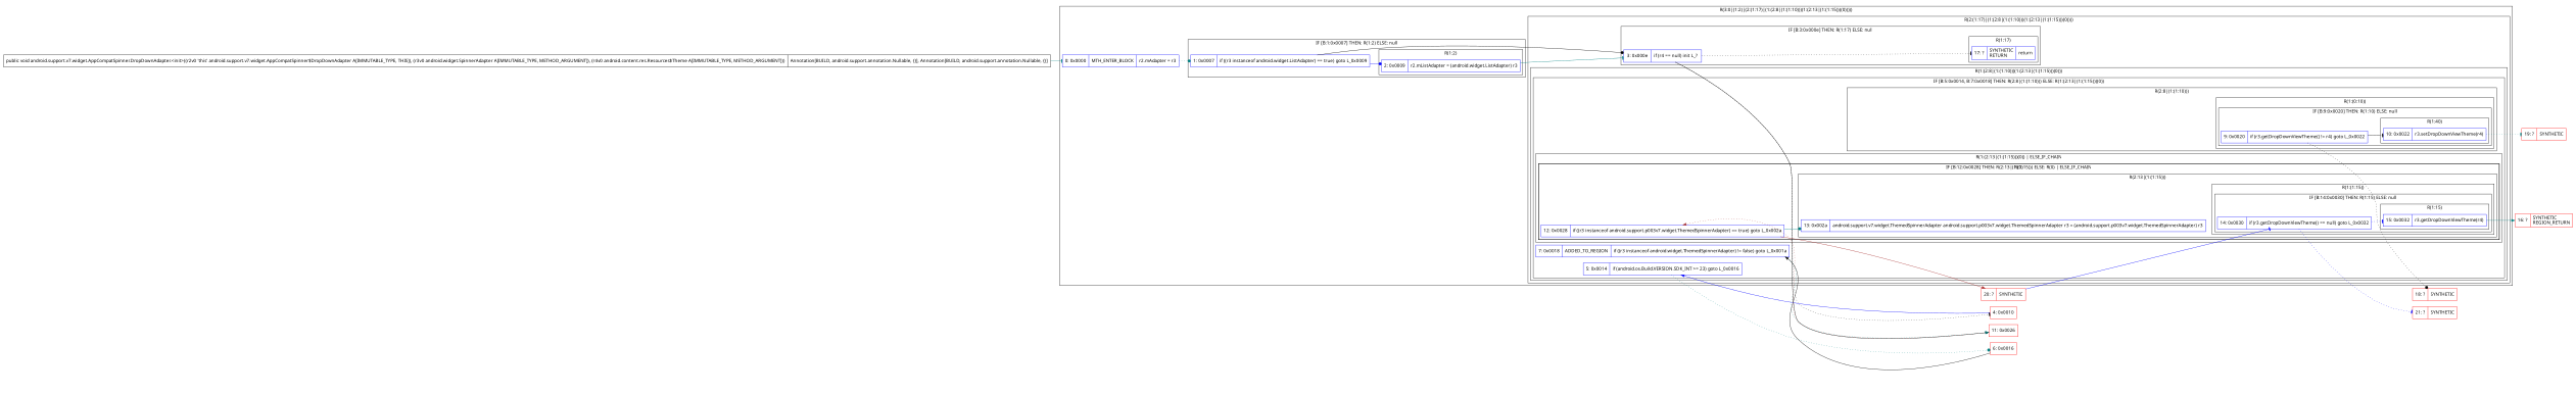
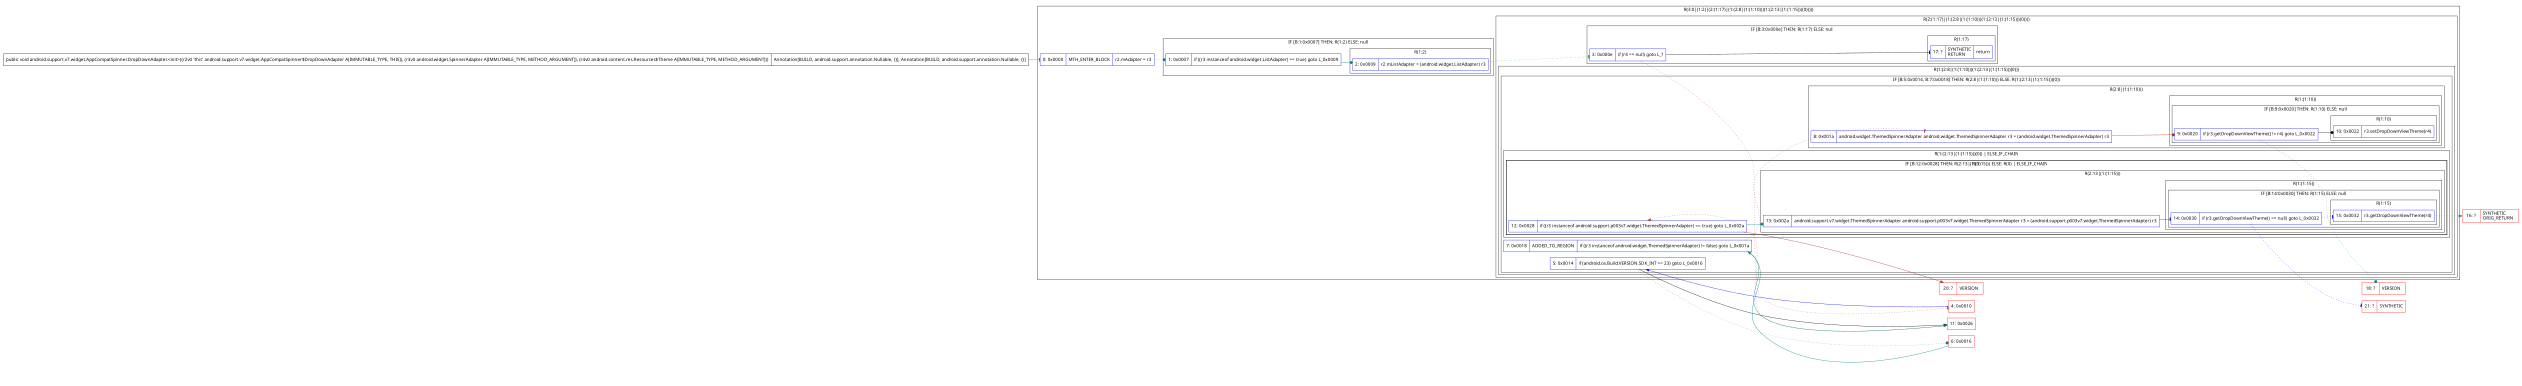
  digraph {
    fontname="Noto Sans"
    rankdir=LR
    node [color=blue fontname="Noto Sans" shape=record]
    edge [arrowhead=tee color=teal fontname="Noto Sans" style=solid]
    n1 [label="{2\:\ 0x0009|r2.mListAdapter = (android.widget.ListAdapter) r3\l}"]
    n2 [label="{1\:\ 0x0007|if ((r3 instanceof android.widget.ListAdapter) == true) goto L_0x0009\l}"]
    n3 [label="{17\:\ ?|SYNTHETIC\lRETURN\l|return\l}"]
-   n4 [label="{3\:\ 0x000e|if (r4 == null) init L_?\l}"]
+   n4 [label="{3\:\ 0x000e|if (r4 == null) goto L_?\l}"]
    n5 [label="{10\:\ 0x0022|r3.setDropDownViewTheme(r4)\l}"]
    n6 [label="{9\:\ 0x0020|if (r3.getDropDownViewTheme() != r4) goto L_0x0022\l}"]
+   n7 [label="{8\:\ 0x001a|android.widget.ThemedSpinnerAdapter android.widget.ThemedSpinnerAdapter r3 = (android.widget.ThemedSpinnerAdapter) r3\l}"]
    n8 [label="{15\:\ 0x0032|r3.getDropDownViewTheme(r4)\l}"]
    n9 [label="{14\:\ 0x0030|if (r3.getDropDownViewTheme() == null) goto L_0x0032\l}"]
    n10 [label="{13\:\ 0x002a|android.support.v7.widget.ThemedSpinnerAdapter android.support.p003v7.widget.ThemedSpinnerAdapter r3 = (android.support.p003v7.widget.ThemedSpinnerAdapter) r3\l}"]
    n11 [label="{12\:\ 0x0028|if ((r3 instanceof android.support.p003v7.widget.ThemedSpinnerAdapter) == true) goto L_0x002a\l}"]
    n12 [label="{5\:\ 0x0014|if (android.os.Build.VERSION.SDK_INT \>= 23) goto L_0x0016\l}"]
    n13 [label="{7\:\ 0x0018|ADDED_TO_REGION\l|if ((r3 instanceof android.widget.ThemedSpinnerAdapter) != false) goto L_0x001a\l}"]
    n14 [label="{0\:\ 0x0000|MTH_ENTER_BLOCK\l|r2.mAdapter = r3\l}"]
    n15 [color=red label="{4\:\ 0x0010}"]
-   n16 [color=red label="{19\:\ ?|SYNTHETIC\l}"]
-   n17 [color=red label="{18\:\ ?|SYNTHETIC\l}"]
-   n18 [color=red label="{16\:\ ?|SYNTHETIC\lREGION_RETURN\l}"]
+   n17 [color=red label="{18\:\ ?|VERSION\l}"]
+   n18 [color=red label="{16\:\ ?|SYNTHETIC\lORIG_RETURN\l}"]
    n19 [color=red label="{21\:\ ?|SYNTHETIC\l}"]
-   n20 [color=red label="{20\:\ ?|SYNTHETIC\l}"]
+   n20 [color=red label="{20\:\ ?|VERSION\l}"]
    n21 [color=red label="{6\:\ 0x0016}"]
    n22 [color=red label="{11\:\ 0x0026}"]
    n23 [label="{public void android.support.v7.widget.AppCompatSpinner.DropDownAdapter.\<init\>((r2v0 'this' android.support.v7.widget.AppCompatSpinner$DropDownAdapter A[IMMUTABLE_TYPE, THIS]), (r3v0 android.widget.SpinnerAdapter A[IMMUTABLE_TYPE, METHOD_ARGUMENT]), (r4v0 android.content.res.Resources$Theme A[IMMUTABLE_TYPE, METHOD_ARGUMENT]))  | Annotation[BUILD, android.support.annotation.Nullable, \{\}], Annotation[BUILD, android.support.annotation.Nullable, \{\}]\l}" color=""]
    subgraph cluster_1 {
      label="R(3:0|(1:2)|(2:(1:17)|(1:(2:8|(1:(1:10)))(1:(2:13|(1:(1:15)))(0)))))"
      n14
      subgraph cluster_2 {
        label="IF [B:1:0x0007] THEN: R(1:2) ELSE: null"
        n2
        subgraph cluster_3 {
          label="R(1:2)"
          n1
        }
      }
      subgraph cluster_4 {
        label="R(2:(1:17)|(1:(2:8|(1:(1:10)))(1:(2:13|(1:(1:15)))(0))))"
        subgraph cluster_5 {
          label="IF [B:3:0x000e] THEN: R(1:17) ELSE: null"
          n4
          subgraph cluster_6 {
            label="R(1:17)"
            n3
          }
        }
        subgraph cluster_7 {
          label="R(1:(2:8|(1:(1:10)))(1:(2:13|(1:(1:15)))(0)))"
          subgraph cluster_8 {
            label="IF [B:5:0x0014, B:7:0x0018] THEN: R(2:8|(1:(1:10))) ELSE: R(1:(2:13|(1:(1:15)))(0))"
            n12
            n13
            subgraph cluster_9 {
              label="R(2:8|(1:(1:10)))"
+             n7
              subgraph cluster_10 {
-               label="R(1:(0:10))"
+               label="R(1:(1:10))"
                subgraph cluster_11 {
                  label="IF [B:9:0x0020] THEN: R(1:10) ELSE: null"
                  n6
                  subgraph cluster_12 {
-                   label="R(1:40)"
+                   label="R(1:10)"
                    n5
                  }
                }
              }
            }
            subgraph cluster_13 {
              label="R(1:(2:13|(1:(1:15)))(0)) | ELSE_IF_CHAIN\l"
              subgraph cluster_14 {
                label="IF [B:12:0x0028] THEN: R(2:13|(1:(1:15))) ELSE: R(0) | ELSE_IF_CHAIN\l"
                n11
                subgraph cluster_15 {
                  label="R(2:13|(1:(1:15)))"
                  n10
                  subgraph cluster_16 {
                    label="R(1:(1:15))"
                    subgraph cluster_17 {
                      label="IF [B:14:0x0030] THEN: R(1:15) ELSE: null"
                      n9
                      subgraph cluster_18 {
                        label="R(1:15)"
                        n8
                      }
                    }
                  }
                }
                subgraph cluster_19 {
                  label="R(0)"
                }
              }
            }
          }
        }
      }
    }
-   n1 -> n4
-   n2 -> n1 [arrowhead=dot color=blue]
-   n2 -> n4 [arrowhead=dot color=black]
-   n4 -> n3 [color=black style=dotted]
-   n4 -> n15 [color=black style=dotted]
-   n5 -> n16 [style=dotted]
-   n6 -> n5 [color=black]
-   n6 -> n17 [arrowhead=dot color=black style=dotted]
-   n8 -> n18 [arrowhead=normal]
+   n1 -> n4 [style=dotted]
+   n2 -> n1 [arrowhead=dot]
+   n4 -> n3 [color=black]
+   n4 -> n15 [color=brown style=dotted]
+   n6 -> n5 [arrowhead=dot color=black]
+   n6 -> n17 [arrowhead=dot style=dotted]
+   n7 -> n6 [arrowhead=dot color=brown]
+   n8 -> n18 [arrowhead=normal style=dotted]
    n9 -> n8 [color=blue style=dotted]
    n9 -> n19 [color=blue style=dotted]
-   n20 -> n9 [color=blue]
+   n10 -> n9 [color=blue]
    n11 -> n10 [arrowhead=dot]
    n11 -> n20 [arrowhead=normal color=brown]
    n12 -> n21 [arrowhead=dot style=dotted]
-   n4 -> n22 [arrowhead=normal color=black]
-   n13 -> n22 [arrowhead=normal style=dotted]
+   n12 -> n22 [arrowhead=normal color=black]
+   n13 -> n7 [color=brown style=dotted]
+   n13 -> n22 [arrowhead=normal]
    n14 -> n2 [arrowhead=dot style=dotted]
    n15 -> n12 [arrowhead=normal color=blue]
-   n21 -> n13 [arrowhead=normal color=black]
+   n21 -> n13 [arrowhead=normal]
    n22 -> n11 [arrowhead=normal color=brown style=dotted]
    n23 -> n14
  }
